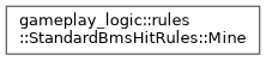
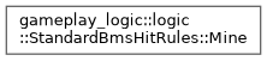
  digraph {
    rankdir=LR
-   n1 [color=grey40 fillcolor=white fontname=Helvetica fontsize=10 height=0.2 label="gameplay_logic::rules\l::StandardBmsHitRules::Mine" shape=box style=filled width=0.4]
+   n1 [color=grey40 fillcolor=white fontname=Helvetica fontsize=10 height=0.2 label="gameplay_logic::logic\l::StandardBmsHitRules::Mine" shape=box style=filled width=0.4]
  }
